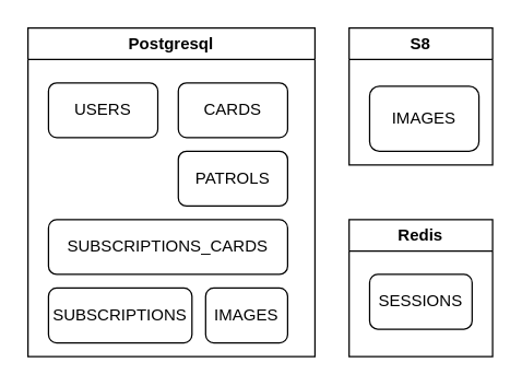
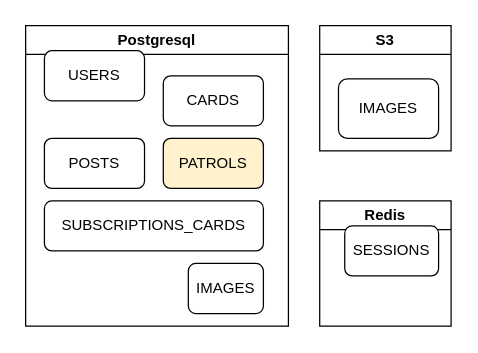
  <mxCell id="0" />
  <mxCell id="1" parent="0" />
- <mxCell id="2" value="S8" style="swimlane;whiteSpace=wrap;html=1;" vertex="1" parent="1"><mxGeometry x="255" y="20" width="105" height="100" as="geometry" /></mxCell>
+ <mxCell id="2" value="S3" style="swimlane;whiteSpace=wrap;html=1;" vertex="1" parent="1"><mxGeometry x="255" y="20" width="105" height="100" as="geometry" /></mxCell>
  <mxCell id="3" value="IMAGES" style="rounded=1;whiteSpace=wrap;html=1;" vertex="1" parent="2"><mxGeometry x="15" y="42.5" width="80" height="47.5" as="geometry" /></mxCell>
  <mxCell id="4" value="Redis" style="swimlane;whiteSpace=wrap;html=1;" vertex="1" parent="1"><mxGeometry x="255" y="160" width="105" height="100" as="geometry" /></mxCell>
- <mxCell id="5" value="SESSIONS" style="rounded=1;whiteSpace=wrap;html=1;" vertex="1" parent="4"><mxGeometry x="15" y="40" width="75" height="40" as="geometry" /></mxCell>
+ <mxCell id="5" value="SESSIONS" style="rounded=1;whiteSpace=wrap;html=1;" vertex="1" parent="4"><mxGeometry x="20" y="20" width="75" height="40" as="geometry" /></mxCell>
  <mxCell id="6" value="Postgresql" style="swimlane;whiteSpace=wrap;html=1;glass=0;fillStyle=auto;fixDash=0;backgroundOutline=0;comic=0;enumerate=0;moveCells=0;separatorColor=none;noLabel=0;" vertex="1" parent="1"><mxGeometry x="20" y="20" width="210" height="240" as="geometry" /></mxCell>
- <mxCell id="7" value="USERS" style="rounded=1;whiteSpace=wrap;html=1;" vertex="1" parent="6"><mxGeometry x="15" y="40" width="80" height="40" as="geometry" /></mxCell>
+ <mxCell id="7" value="USERS" style="rounded=1;whiteSpace=wrap;html=1;" vertex="1" parent="6"><mxGeometry x="15" y="20" width="80" height="40" as="geometry" /></mxCell>
  <mxCell id="8" value="CARDS" style="rounded=1;whiteSpace=wrap;html=1;" vertex="1" parent="6"><mxGeometry x="110" y="40" width="80" height="40" as="geometry" /></mxCell>
- <mxCell id="10" value="SUBSCRIPTIONS" style="rounded=1;whiteSpace=wrap;html=1;" vertex="1" parent="6"><mxGeometry x="15" y="190" width="105" height="40" as="geometry" /></mxCell>
- <mxCell id="11" value="PATROLS" style="rounded=1;whiteSpace=wrap;html=1;" vertex="1" parent="6"><mxGeometry x="110" y="90" width="80" height="40" as="geometry" /></mxCell>
+ <mxCell id="9" value="POSTS" style="rounded=1;whiteSpace=wrap;html=1;" vertex="1" parent="6"><mxGeometry x="15" y="90" width="80" height="40" as="geometry" /></mxCell>
+ <mxCell id="11" value="PATROLS" style="rounded=1;whiteSpace=wrap;html=1;fillColor=#fff2cc;" vertex="1" parent="6"><mxGeometry x="110" y="90" width="80" height="40" as="geometry" /></mxCell>
  <mxCell id="12" value="SUBSCRIPTIONS_CARDS" style="rounded=1;whiteSpace=wrap;html=1;" vertex="1" parent="6"><mxGeometry x="15" y="140" width="175" height="40" as="geometry" /></mxCell>
  <mxCell id="13" value="IMAGES" style="rounded=1;whiteSpace=wrap;html=1;" vertex="1" parent="6"><mxGeometry x="130" y="190" width="60" height="40" as="geometry" /></mxCell>
